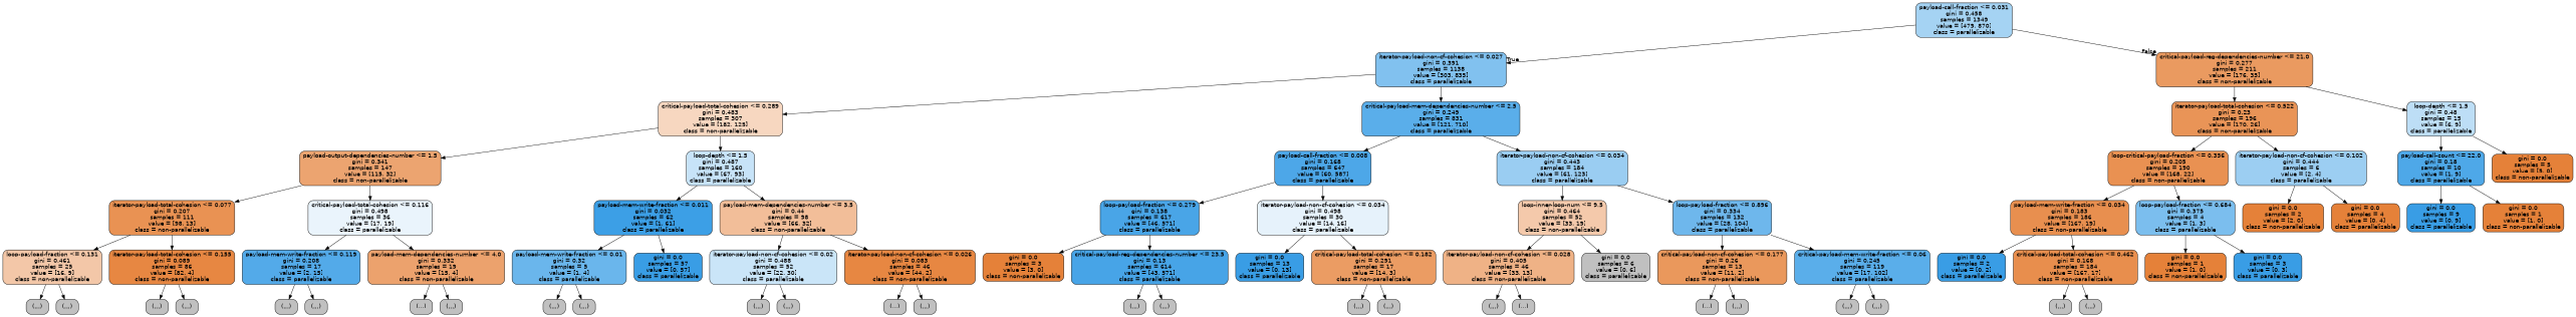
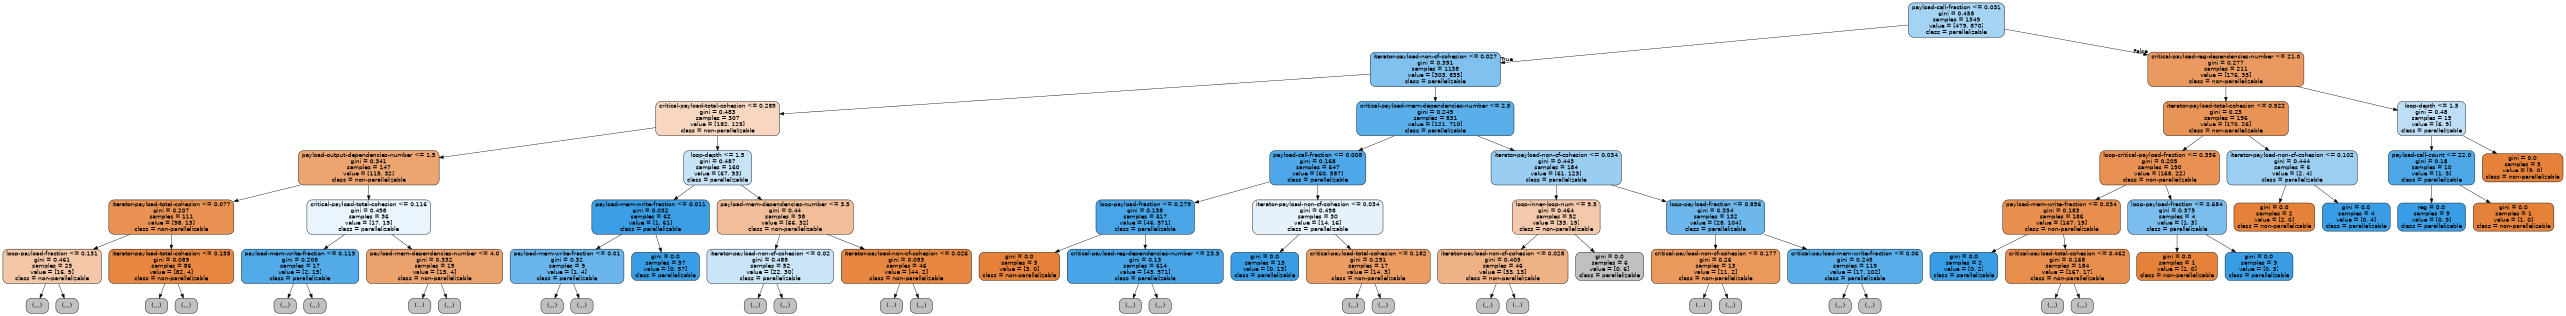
  digraph {
    node [color=black fillcolor="#C0C0C0" fontname=helvetica shape=box style="filled, rounded"]
    edge [fontname=helvetica]
    n1 [fillcolor="#399de573" label="payload-call-fraction <= 0.031\ngini = 0.458\nsamples = 1349\nvalue = [479, 870]\nclass = parallelizable"]
    n2 [fillcolor="#399de5a2" label="iterator-payload-non-cf-cohesion <= 0.027\ngini = 0.391\nsamples = 1138\nvalue = [303, 835]\nclass = parallelizable"]
    n3 [fillcolor="#e58139cc" label="critical-payload-reg-dependencies-number <= 21.0\ngini = 0.277\nsamples = 211\nvalue = [176, 35]\nclass = non-parallelizable"]
    n4 [fillcolor="#e5813950" label="critical-payload-total-cohesion <= 0.289\ngini = 0.483\nsamples = 307\nvalue = [182, 125]\nclass = non-parallelizable"]
    n5 [fillcolor="#399de5d4" label="critical-payload-mem-dependencies-number <= 2.5\ngini = 0.249\nsamples = 831\nvalue = [121, 710]\nclass = parallelizable"]
    n6 [fillcolor="#e58139d8" label="iterator-payload-total-cohesion <= 0.522\ngini = 0.23\nsamples = 196\nvalue = [170, 26]\nclass = non-parallelizable"]
    n7 [fillcolor="#399de555" label="loop-depth <= 1.5\ngini = 0.48\nsamples = 15\nvalue = [6, 9]\nclass = parallelizable"]
    n8 [fillcolor="#e58139b8" label="payload-output-dependencies-number <= 1.5\ngini = 0.341\nsamples = 147\nvalue = [115, 32]\nclass = non-parallelizable"]
    n9 [fillcolor="#399de547" label="loop-depth <= 1.5\ngini = 0.487\nsamples = 160\nvalue = [67, 93]\nclass = parallelizable"]
    n10 [fillcolor="#399de5e5" label="payload-call-fraction <= 0.008\ngini = 0.168\nsamples = 647\nvalue = [60, 587]\nclass = parallelizable"]
    n11 [fillcolor="#399de581" label="iterator-payload-non-cf-cohesion <= 0.034\ngini = 0.443\nsamples = 184\nvalue = [61, 123]\nclass = parallelizable"]
    n12 [fillcolor="#e58139dd" label="iterator-payload-total-cohesion <= 0.077\ngini = 0.207\nsamples = 111\nvalue = [98, 13]\nclass = non-parallelizable"]
    n13 [fillcolor="#399de51b" label="critical-payload-total-cohesion <= 0.116\ngini = 0.498\nsamples = 36\nvalue = [17, 19]\nclass = parallelizable"]
    n14 [fillcolor="#399de5fb" label="payload-mem-write-fraction <= 0.011\ngini = 0.032\nsamples = 62\nvalue = [1, 61]\nclass = parallelizable"]
    n15 [fillcolor="#e5813983" label="payload-mem-dependencies-number <= 3.5\ngini = 0.44\nsamples = 98\nvalue = [66, 32]\nclass = non-parallelizable"]
    n16 [fillcolor="#e5813970" label="loop-payload-fraction <= 0.131\ngini = 0.461\nsamples = 25\nvalue = [16, 9]\nclass = non-parallelizable"]
    n17 [fillcolor="#e58139f3" label="iterator-payload-total-cohesion <= 0.155\ngini = 0.089\nsamples = 86\nvalue = [82, 4]\nclass = non-parallelizable"]
    n18 [fillcolor="#399de5dd" label="payload-mem-write-fraction <= 0.119\ngini = 0.208\nsamples = 17\nvalue = [2, 15]\nclass = parallelizable"]
    n19 [fillcolor="#e58139bb" label="payload-mem-dependencies-number <= 4.0\ngini = 0.332\nsamples = 19\nvalue = [15, 4]\nclass = non-parallelizable"]
    n20 [label="(...)"]
    n21 [label="(...)"]
    n22 [label="(...)"]
    n23 [label="(...)"]
    n24 [label="(...)"]
    n25 [label="(...)"]
    n26 [label="(...)"]
    n27 [label="(...)"]
    n28 [fillcolor="#399de5bf" label="payload-mem-write-fraction <= 0.01\ngini = 0.32\nsamples = 5\nvalue = [1, 4]\nclass = parallelizable"]
    n29 [fillcolor="#399de5ff" label="gini = 0.0\nsamples = 57\nvalue = [0, 57]\nclass = parallelizable"]
    n30 [fillcolor="#399de544" label="iterator-payload-non-cf-cohesion <= 0.02\ngini = 0.488\nsamples = 52\nvalue = [22, 30]\nclass = parallelizable"]
    n31 [fillcolor="#e58139f3" label="iterator-payload-non-cf-cohesion <= 0.026\ngini = 0.083\nsamples = 46\nvalue = [44, 2]\nclass = non-parallelizable"]
    n32 [label="(...)"]
    n33 [label="(...)"]
    n34 [label="(...)"]
    n35 [label="(...)"]
    n36 [label="(...)"]
    n37 [label="(...)"]
    n38 [fillcolor="#399de5ea" label="loop-payload-fraction <= 0.279\ngini = 0.138\nsamples = 617\nvalue = [46, 571]\nclass = parallelizable"]
    n39 [fillcolor="#399de520" label="iterator-payload-non-cf-cohesion <= 0.034\ngini = 0.498\nsamples = 30\nvalue = [14, 16]\nclass = parallelizable"]
    n40 [fillcolor="#e581396c" label="loop-inner-loop-num <= 9.5\ngini = 0.464\nsamples = 52\nvalue = [33, 19]\nclass = non-parallelizable"]
    n41 [fillcolor="#399de5ba" label="loop-payload-fraction <= 0.896\ngini = 0.334\nsamples = 132\nvalue = [28, 104]\nclass = parallelizable"]
    n42 [fillcolor="#e58139ff" label="gini = 0.0\nsamples = 3\nvalue = [3, 0]\nclass = non-parallelizable"]
    n43 [fillcolor="#399de5ec" label="critical-payload-reg-dependencies-number <= 23.5\ngini = 0.13\nsamples = 614\nvalue = [43, 571]\nclass = parallelizable"]
    n44 [fillcolor="#399de5ff" label="gini = 0.0\nsamples = 13\nvalue = [0, 13]\nclass = parallelizable"]
    n45 [fillcolor="#e58139c8" label="critical-payload-total-cohesion <= 0.182\ngini = 0.291\nsamples = 17\nvalue = [14, 3]\nclass = non-parallelizable"]
    n46 [label="(...)"]
    n47 [label="(...)"]
    n48 [label="(...)"]
    n49 [label="(...)"]
    n50 [fillcolor="#e581399b" label="iterator-payload-non-cf-cohesion <= 0.028\ngini = 0.405\nsamples = 46\nvalue = [33, 13]\nclass = non-parallelizable"]
    n51 [label="gini = 0.0\nsamples = 6\nvalue = [0, 6]\nclass = parallelizable"]
    n52 [fillcolor="#e58139d1" label="critical-payload-non-cf-cohesion <= 0.177\ngini = 0.26\nsamples = 13\nvalue = [11, 2]\nclass = non-parallelizable"]
    n53 [fillcolor="#399de5d4" label="critical-payload-mem-write-fraction <= 0.06\ngini = 0.245\nsamples = 119\nvalue = [17, 102]\nclass = parallelizable"]
    n54 [label="(...)"]
    n55 [label="(...)"]
    n56 [label="(...)"]
    n57 [label="(...)"]
    n58 [label="(...)"]
    n59 [label="(...)"]
    n60 [fillcolor="#e58139de" label="loop-critical-payload-fraction <= 0.356\ngini = 0.205\nsamples = 190\nvalue = [168, 22]\nclass = non-parallelizable"]
    n61 [fillcolor="#399de57f" label="iterator-payload-non-cf-cohesion <= 0.102\ngini = 0.444\nsamples = 6\nvalue = [2, 4]\nclass = parallelizable"]
    n62 [fillcolor="#399de5e3" label="payload-call-count <= 22.0\ngini = 0.18\nsamples = 10\nvalue = [1, 9]\nclass = parallelizable"]
    n63 [fillcolor="#e58139ff" label="gini = 0.0\nsamples = 5\nvalue = [5, 0]\nclass = non-parallelizable"]
    n64 [fillcolor="#e58139e2" label="payload-mem-write-fraction <= 0.034\ngini = 0.183\nsamples = 186\nvalue = [167, 19]\nclass = non-parallelizable"]
    n65 [fillcolor="#399de5aa" label="loop-payload-fraction <= 0.684\ngini = 0.375\nsamples = 4\nvalue = [1, 3]\nclass = parallelizable"]
    n66 [fillcolor="#e58139ff" label="gini = 0.0\nsamples = 2\nvalue = [2, 0]\nclass = non-parallelizable"]
-   n67 [fillcolor="#e58139ff" label="gini = 0.0\nsamples = 4\nvalue = [0, 4]\nclass = parallelizable"]
+   n67 [fillcolor="#399de5ff" label="gini = 0.0\nsamples = 4\nvalue = [0, 4]\nclass = parallelizable"]
    n68 [fillcolor="#399de5ff" label="gini = 0.0\nsamples = 2\nvalue = [0, 2]\nclass = parallelizable"]
    n69 [fillcolor="#e58139e5" label="critical-payload-total-cohesion <= 0.462\ngini = 0.168\nsamples = 184\nvalue = [167, 17]\nclass = non-parallelizable"]
    n70 [fillcolor="#e58139ff" label="gini = 0.0\nsamples = 1\nvalue = [1, 0]\nclass = non-parallelizable"]
    n71 [fillcolor="#399de5ff" label="gini = 0.0\nsamples = 3\nvalue = [0, 3]\nclass = parallelizable"]
    n72 [label="(...)"]
    n73 [label="(...)"]
-   n74 [fillcolor="#399de5ff" label="gini = 0.0\nsamples = 9\nvalue = [0, 9]\nclass = parallelizable"]
+   n74 [fillcolor="#399de5ff" label="reg = 0.0\nsamples = 9\nvalue = [0, 9]\nclass = parallelizable"]
    n75 [fillcolor="#e58139ff" label="gini = 0.0\nsamples = 1\nvalue = [1, 0]\nclass = non-parallelizable"]
    n1 -> n2 [headlabel=True labelangle=45 labeldistance=2.5]
    n1 -> n3 [headlabel=False labelangle=-45 labeldistance=2.5]
    n2 -> n4
    n2 -> n5
    n3 -> n6
    n3 -> n7
    n4 -> n8
    n4 -> n9
    n5 -> n10
    n5 -> n11
    n6 -> n60
    n6 -> n61
    n7 -> n62
    n7 -> n63
    n8 -> n12
    n8 -> n13
    n9 -> n14
    n9 -> n15
    n10 -> n38
    n10 -> n39
    n11 -> n40
    n11 -> n41
    n12 -> n16
    n12 -> n17
    n13 -> n18
    n13 -> n19
    n14 -> n28
    n14 -> n29
    n15 -> n30
    n15 -> n31
    n16 -> n20
    n16 -> n21
    n17 -> n22
    n17 -> n23
    n18 -> n24
    n18 -> n25
    n19 -> n26
    n19 -> n27
    n28 -> n32
    n28 -> n33
    n30 -> n34
    n30 -> n35
    n31 -> n36
    n31 -> n37
    n38 -> n42
    n38 -> n43
    n39 -> n44
    n39 -> n45
    n40 -> n50
    n40 -> n51
    n41 -> n52
    n41 -> n53
    n43 -> n46
    n43 -> n47
    n45 -> n48
    n45 -> n49
    n50 -> n54
    n50 -> n55
    n52 -> n56
    n52 -> n57
    n53 -> n58
    n53 -> n59
    n60 -> n64
    n60 -> n65
    n61 -> n66
    n61 -> n67
    n62 -> n74
    n62 -> n75
    n64 -> n68
    n64 -> n69
    n65 -> n70
    n65 -> n71
    n69 -> n72
    n69 -> n73
  }
